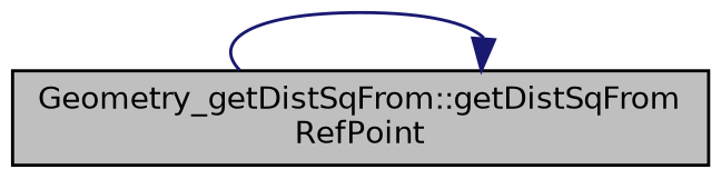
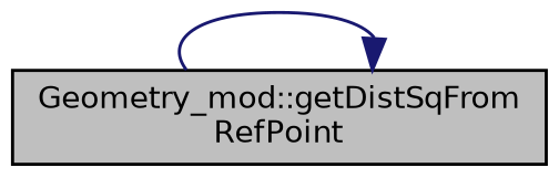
  digraph {
    rankdir=LR
-   n1 [color=black fillcolor=grey75 fontcolor=black fontname=Helvetica fontsize=10 height=0.2 label="Geometry_getDistSqFrom::getDistSqFrom\lRefPoint" shape=record style=filled width=0.4]
+   n1 [color=black fillcolor=grey75 fontcolor=black fontname=Helvetica fontsize=10 height=0.2 label="Geometry_mod::getDistSqFrom\lRefPoint" shape=record style=filled width=0.4]
    n1 -> n1 [color=midnightblue fontname=Helvetica fontsize=10 labelfontname=Helvetica labelfontsize=10 style=solid]
  }
